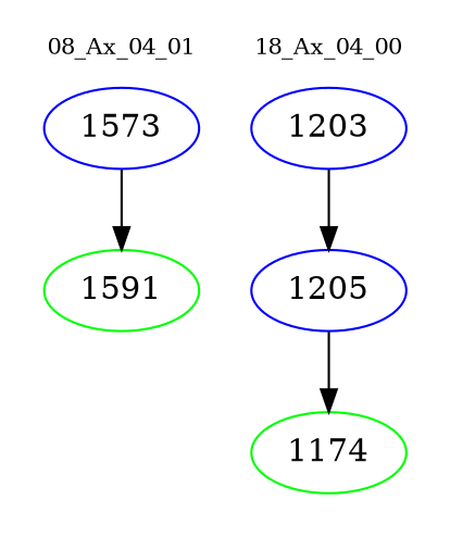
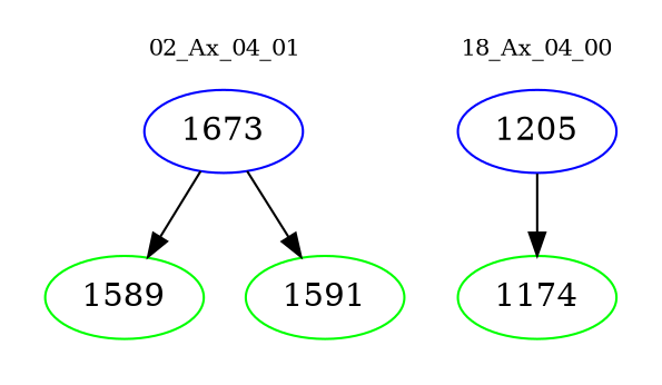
  digraph {
    node [color=blue]
    edge [color=black]
-   n1 [label=1573]
+   n1 [label=1673]
+   n2 [color=green label=1589]
    n3 [color=green label=1591]
-   n4 [label=1203]
    n5 [label=1205]
    n6 [color=green label=1174]
    subgraph cluster_1 {
      color=white
      fontsize=10
-     label="08_Ax_04_01"
+     label="02_Ax_04_01"
      n1
+     n2
      n3
    }
    subgraph cluster_2 {
      color=white
      fontsize=10
      label="18_Ax_04_00"
-     n4
      n5
      n6
    }
+   n1 -> n2
    n1 -> n3
-   n4 -> n5
    n5 -> n6
  }
